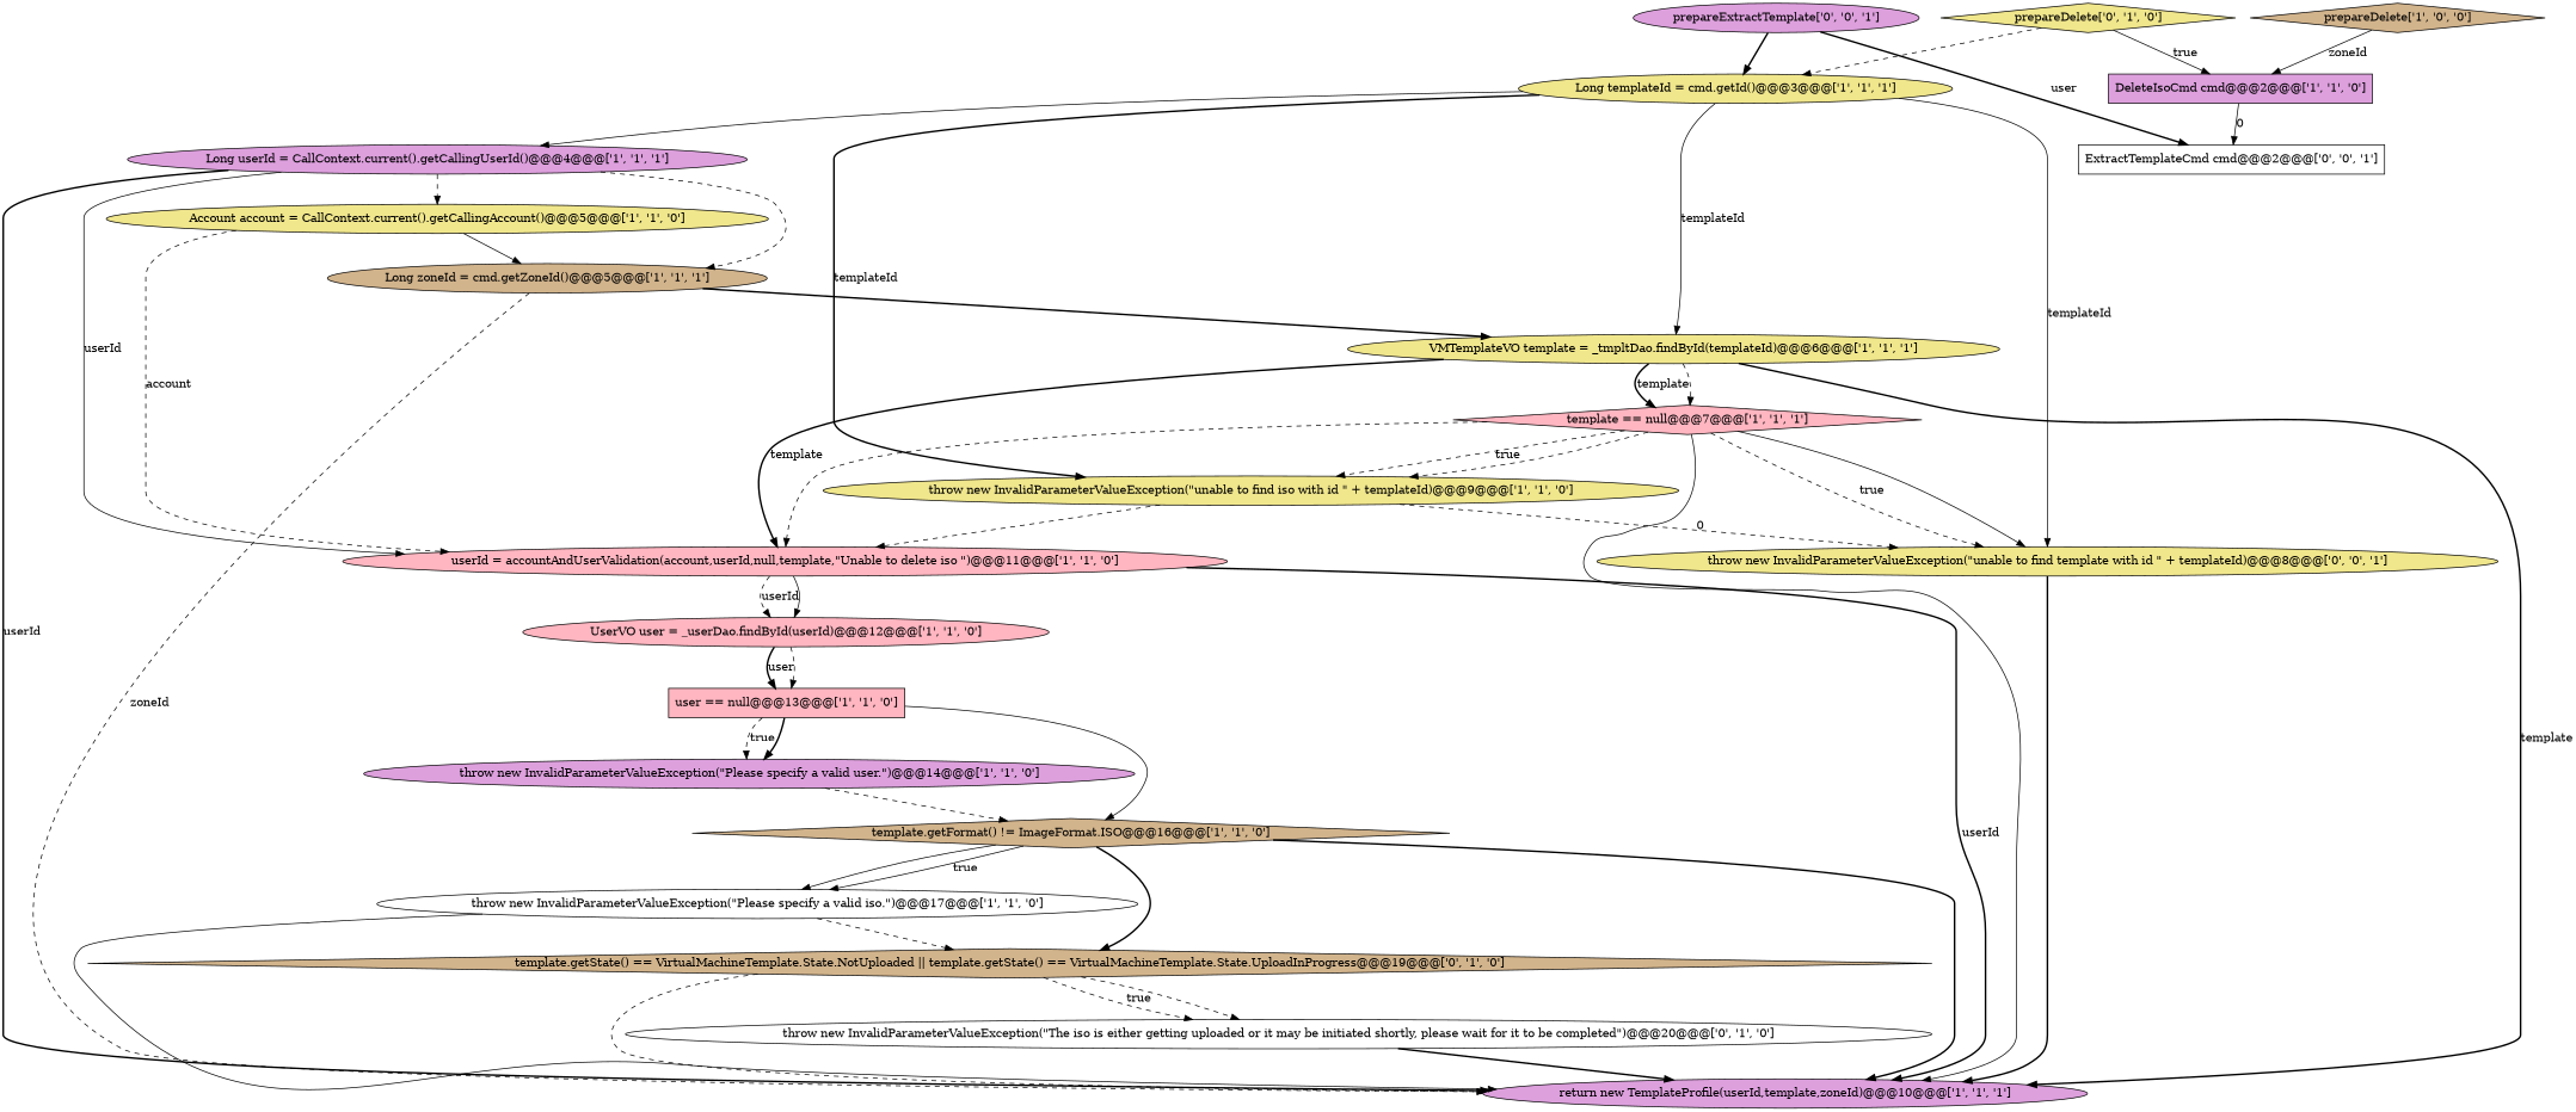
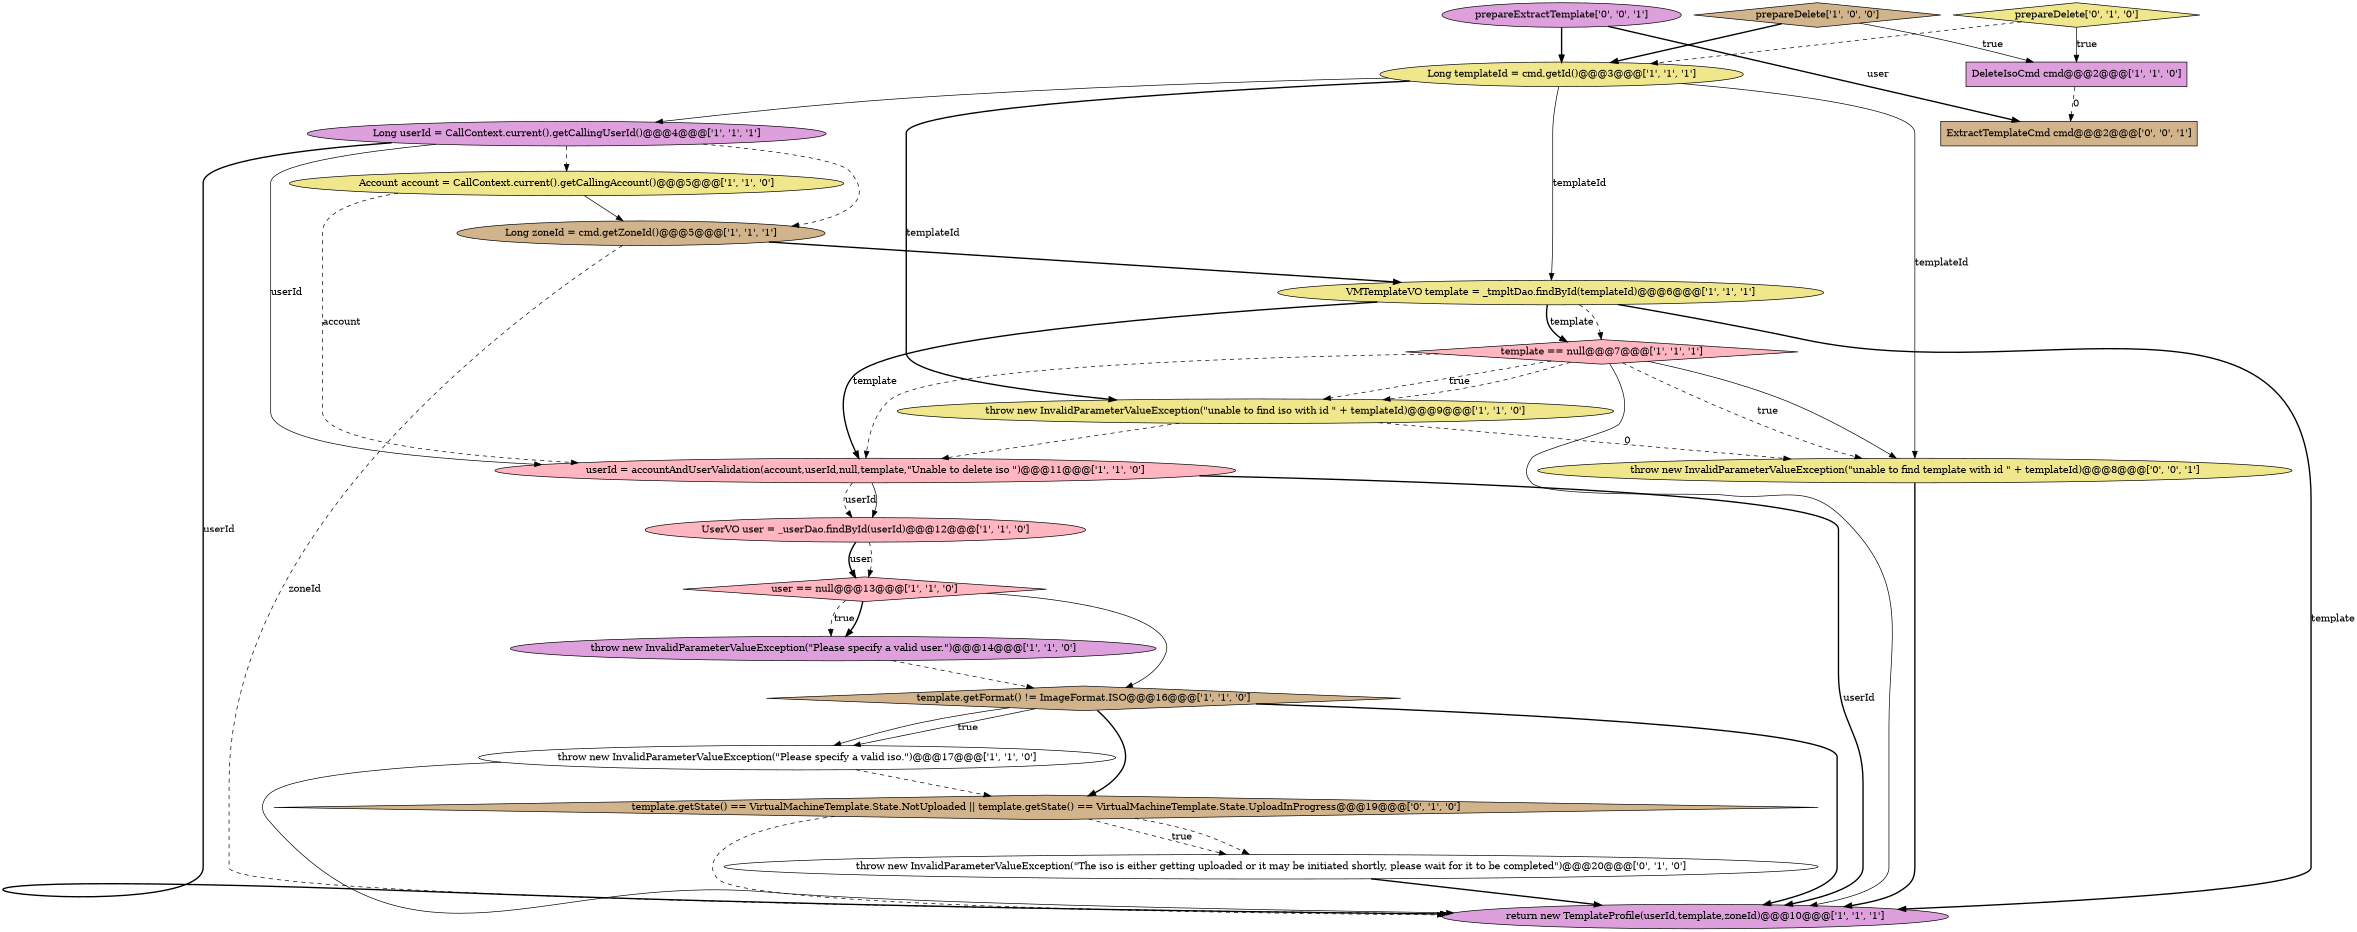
  digraph {
    node [fillcolor=khaki shape=ellipse style=filled]
    edge [style=dashed]
    n1 [fillcolor=plum label="Long userId = CallContext.current().getCallingUserId()@@@4@@@['1', '1', '1']"]
    n2 [fillcolor=tan label="Long zoneId = cmd.getZoneId()@@@5@@@['1', '1', '1']"]
    n3 [fillcolor=plum label="return new TemplateProfile(userId,template,zoneId)@@@10@@@['1', '1', '1']"]
    n4 [fillcolor=lightpink label="userId = accountAndUserValidation(account,userId,null,template,\"Unable to delete iso \")@@@11@@@['1', '1', '0']"]
    n5 [label="Account account = CallContext.current().getCallingAccount()@@@5@@@['1', '1', '0']"]
    n6 [label="VMTemplateVO template = _tmpltDao.findById(templateId)@@@6@@@['1', '1', '1']"]
    n7 [fillcolor=lightpink label="UserVO user = _userDao.findById(userId)@@@12@@@['1', '1', '0']"]
-   n8 [fillcolor=white label="ExtractTemplateCmd cmd@@@2@@@['0', '0', '1']" shape=box]
+   n8 [fillcolor=tan label="ExtractTemplateCmd cmd@@@2@@@['0', '0', '1']" shape=box]
    n9 [label="throw new InvalidParameterValueException(\"unable to find iso with id \" + templateId)@@@9@@@['1', '1', '0']"]
    n10 [label="throw new InvalidParameterValueException(\"unable to find template with id \" + templateId)@@@8@@@['0', '0', '1']"]
    n11 [fillcolor=white label="throw new InvalidParameterValueException(\"The iso is either getting uploaded or it may be initiated shortly, please wait for it to be completed\")@@@20@@@['0', '1', '0']"]
    n12 [fillcolor=white label="throw new InvalidParameterValueException(\"Please specify a valid iso.\")@@@17@@@['1', '1', '0']"]
    n13 [fillcolor=tan label="template.getState() == VirtualMachineTemplate.State.NotUploaded || template.getState() == VirtualMachineTemplate.State.UploadInProgress@@@19@@@['0', '1', '0']" shape=diamond]
    n14 [fillcolor=plum label="prepareExtractTemplate['0', '0', '1']"]
    n15 [label="Long templateId = cmd.getId()@@@3@@@['1', '1', '1']"]
-   n16 [fillcolor=lightpink label="user == null@@@13@@@['1', '1', '0']" shape=box]
+   n16 [fillcolor=lightpink label="user == null@@@13@@@['1', '1', '0']" shape=diamond]
    n17 [fillcolor=tan label="template.getFormat() != ImageFormat.ISO@@@16@@@['1', '1', '0']" shape=diamond]
    n18 [fillcolor=plum label="throw new InvalidParameterValueException(\"Please specify a valid user.\")@@@14@@@['1', '1', '0']"]
    n19 [fillcolor=lightpink label="template == null@@@7@@@['1', '1', '1']" shape=diamond]
    n20 [label="prepareDelete['0', '1', '0']" shape=diamond]
    n21 [fillcolor=plum label="DeleteIsoCmd cmd@@@2@@@['1', '1', '0']" shape=box]
    n22 [fillcolor=tan label="prepareDelete['1', '0', '0']" shape=diamond]
    n1 -> n2
    n1 -> n3 [label=userId style=bold]
    n1 -> n4 [label=userId style=solid]
    n1 -> n5
    n2 -> n3 [label=zoneId]
    n2 -> n6 [style=bold]
    n4 -> n3 [label=userId style=bold]
    n4 -> n7 [label=userId]
    n4 -> n7 [style=solid]
    n5 -> n2 [style=solid]
    n5 -> n4 [label=account]
    n6 -> n3 [label=template style=bold]
    n6 -> n4 [label=template style=bold]
    n6 -> n19 [label=template style=bold]
    n6 -> n19
    n7 -> n16 [label=user style=bold]
    n7 -> n16
    n9 -> n4
    n9 -> n10 [label=0]
    n10 -> n3 [style=bold]
    n11 -> n3 [style=bold]
    n12 -> n3 [style=solid]
    n12 -> n13
    n13 -> n3
    n13 -> n11 [label=true]
    n13 -> n11
    n14 -> n8 [label=user style=bold]
    n14 -> n15 [style=bold]
    n15 -> n1 [style=solid]
    n15 -> n6 [label=templateId style=solid]
    n15 -> n9 [label=templateId style=bold]
    n15 -> n10 [label=templateId style=solid]
    n16 -> n17 [style=solid]
    n16 -> n18 [label=true]
    n16 -> n18 [style=bold]
    n17 -> n3 [style=bold]
    n17 -> n12 [label=true style=solid]
    n17 -> n12 [style=solid]
    n17 -> n13 [style=bold]
    n18 -> n17
    n19 -> n3 [style=solid]
    n19 -> n4
    n19 -> n9 [label=true]
    n19 -> n9
    n19 -> n10 [label=true]
    n19 -> n10 [style=solid]
    n20 -> n15
    n20 -> n21 [label=true style=solid]
-   n21 -> n8 [label=0 style=solid]
-   n22 -> n21 [label=zoneId style=solid]
+   n21 -> n8 [label=0]
+   n22 -> n15 [style=bold]
+   n22 -> n21 [label=true style=solid]
  }
